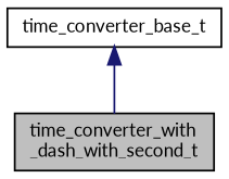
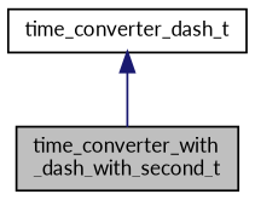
  digraph {
    fontname=Lato
    node [color=black fontname=Lato fontsize=10 shape=record style=filled]
    n1 [fillcolor=grey75 fontcolor=black height=0.2 label="time_converter_with\l_dash_with_second_t" width=0.4]
-   n2 [fillcolor=white height=0.2 label=time_converter_base_t width=0.4]
+   n2 [fillcolor=white height=0.2 label=time_converter_dash_t width=0.4]
    n2 -> n1 [color=midnightblue dir=back fontname=Lato fontsize=10 labelfontname=Helvetica labelfontsize=10 style=solid]
  }
